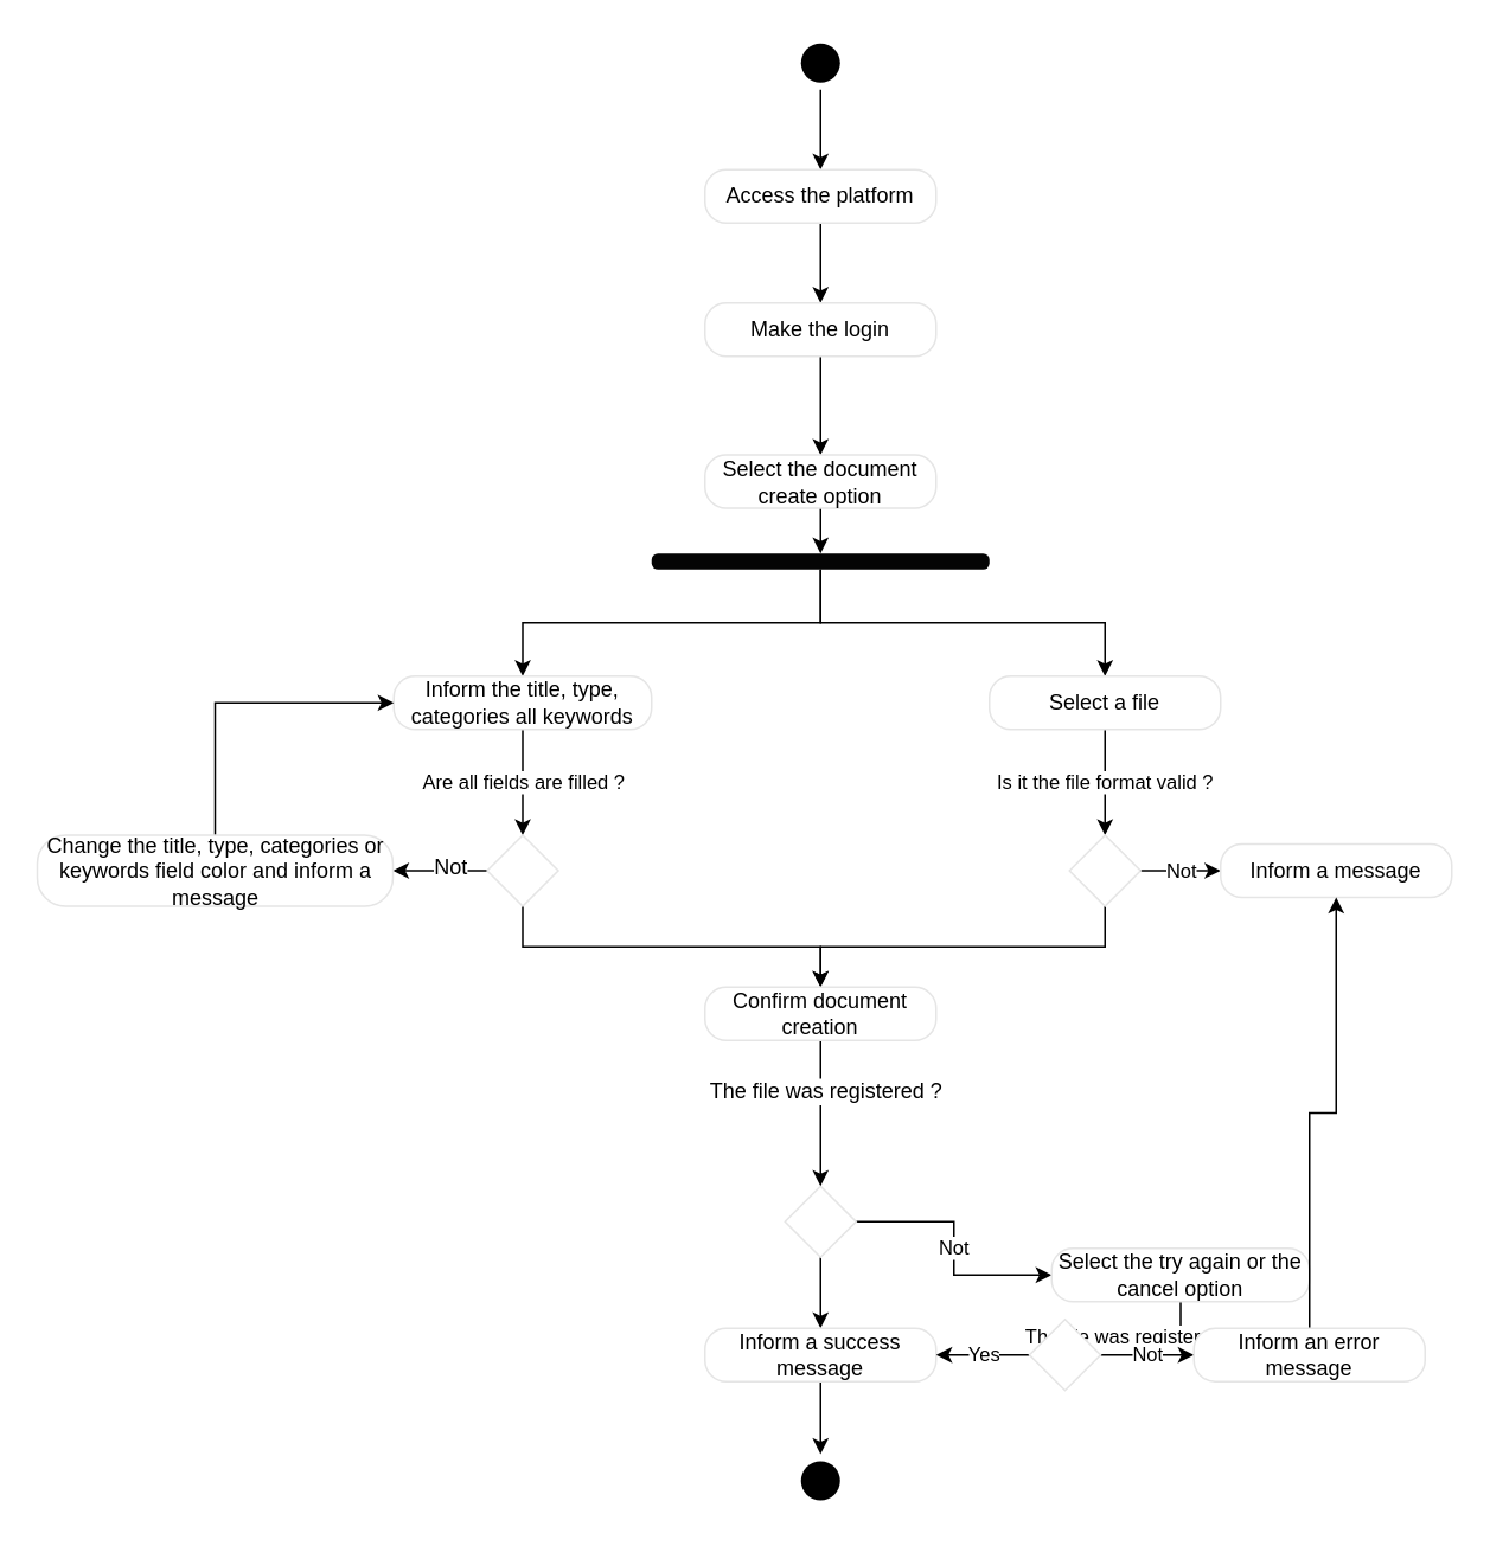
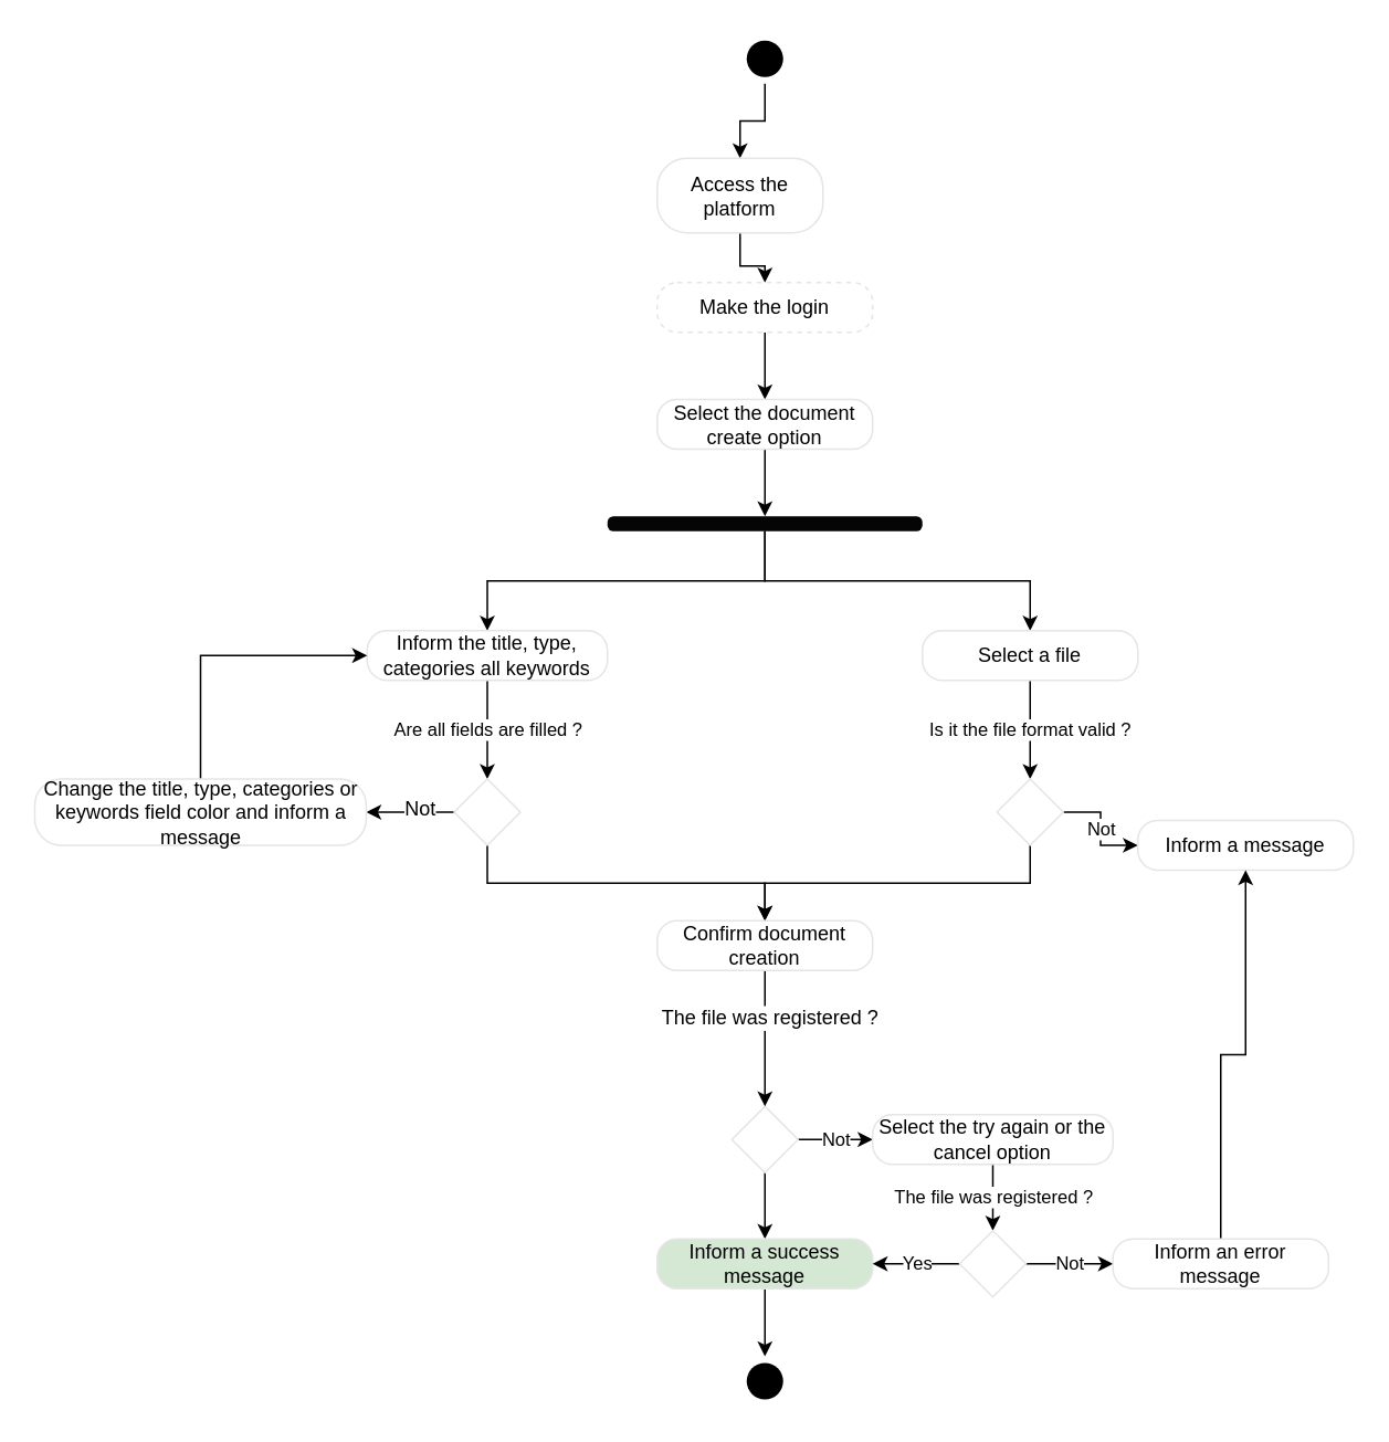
  <mxCell id="0" />
  <mxCell id="1" parent="0" />
  <mxCell id="2" style="edgeStyle=orthogonalEdgeStyle;rounded=0;orthogonalLoop=1;jettySize=auto;html=1;exitX=0.5;exitY=1;exitDx=0;exitDy=0;" parent="1" source="3" target="5" edge="1"><mxGeometry relative="1" as="geometry" /></mxCell>
  <mxCell id="3" value="" style="ellipse;html=1;shape=startState;fillColor=#000000;strokeColor=none;" parent="1" vertex="1"><mxGeometry x="446" y="20" width="30" height="30" as="geometry" /></mxCell>
  <mxCell id="4" style="edgeStyle=orthogonalEdgeStyle;rounded=0;orthogonalLoop=1;jettySize=auto;html=1;" parent="1" source="5" target="7" edge="1"><mxGeometry relative="1" as="geometry" /></mxCell>
- <mxCell id="5" value="Access the platform" style="rounded=1;whiteSpace=wrap;html=1;arcSize=40;fontColor=#000000;fillColor=#FFFFFF;strokeColor=#e5e5e5;" parent="1" vertex="1"><mxGeometry x="396" y="95" width="130" height="30" as="geometry" /></mxCell>
+ <mxCell id="5" value="Access the platform" style="rounded=1;whiteSpace=wrap;html=1;arcSize=40;fontColor=#000000;fillColor=#FFFFFF;strokeColor=#e5e5e5;" parent="1" vertex="1"><mxGeometry x="396" y="95" width="100" height="45" as="geometry" /></mxCell>
  <mxCell id="6" style="edgeStyle=orthogonalEdgeStyle;rounded=0;orthogonalLoop=1;jettySize=auto;html=1;exitX=0.5;exitY=1;exitDx=0;exitDy=0;entryX=0.5;entryY=0;entryDx=0;entryDy=0;" parent="1" source="7" target="9" edge="1"><mxGeometry relative="1" as="geometry" /></mxCell>
- <mxCell id="7" value="Make the login&lt;br&gt;" style="rounded=1;whiteSpace=wrap;html=1;arcSize=40;fontColor=#000000;fillColor=#FFFFFF;strokeColor=#e5e5e5;" parent="1" vertex="1"><mxGeometry x="396" y="170" width="130" height="30" as="geometry" /></mxCell>
+ <mxCell id="7" value="Make the login&lt;br&gt;" style="rounded=1;whiteSpace=wrap;html=1;arcSize=40;fontColor=#000000;fillColor=#FFFFFF;strokeColor=#e5e5e5;dashed=1;" parent="1" vertex="1"><mxGeometry x="396" y="170" width="130" height="30" as="geometry" /></mxCell>
  <mxCell id="8" style="edgeStyle=orthogonalEdgeStyle;rounded=0;orthogonalLoop=1;jettySize=auto;html=1;exitX=0.5;exitY=1;exitDx=0;exitDy=0;entryX=0.5;entryY=0;entryDx=0;entryDy=0;" parent="1" source="9" target="12" edge="1"><mxGeometry relative="1" as="geometry" /></mxCell>
- <mxCell id="9" value="Select the document create option&lt;br&gt;" style="rounded=1;whiteSpace=wrap;html=1;arcSize=40;fontColor=#000000;fillColor=#FFFFFF;strokeColor=#e5e5e5;" parent="1" vertex="1"><mxGeometry x="396" y="255.5" width="130" height="30" as="geometry" /></mxCell>
+ <mxCell id="9" value="Select the document create option&lt;br&gt;" style="rounded=1;whiteSpace=wrap;html=1;arcSize=40;fontColor=#000000;fillColor=#FFFFFF;strokeColor=#e5e5e5;" parent="1" vertex="1"><mxGeometry x="396" y="240.5" width="130" height="30" as="geometry" /></mxCell>
  <mxCell id="10" style="edgeStyle=orthogonalEdgeStyle;rounded=0;orthogonalLoop=1;jettySize=auto;html=1;" parent="1" source="12" target="16" edge="1"><mxGeometry relative="1" as="geometry" /></mxCell>
  <mxCell id="11" style="edgeStyle=orthogonalEdgeStyle;rounded=0;orthogonalLoop=1;jettySize=auto;html=1;" parent="1" source="12" target="14" edge="1"><mxGeometry relative="1" as="geometry" /></mxCell>
  <mxCell id="12" value="" style="rounded=1;whiteSpace=wrap;html=1;arcSize=40;fontColor=#000000;fillColor=#050505;strokeColor=none;" parent="1" vertex="1"><mxGeometry x="366" y="311" width="190" height="9" as="geometry" /></mxCell>
  <mxCell id="13" value="Is it the file format valid ?" style="edgeStyle=orthogonalEdgeStyle;rounded=0;orthogonalLoop=1;jettySize=auto;html=1;exitX=0.5;exitY=1;exitDx=0;exitDy=0;entryX=0.5;entryY=0;entryDx=0;entryDy=0;" parent="1" source="14" target="19" edge="1"><mxGeometry relative="1" as="geometry" /></mxCell>
  <mxCell id="14" value="Select a file&lt;br&gt;" style="rounded=1;whiteSpace=wrap;html=1;arcSize=40;fontColor=#000000;fillColor=#FFFFFF;strokeColor=#e5e5e5;" parent="1" vertex="1"><mxGeometry x="556" y="380" width="130" height="30" as="geometry" /></mxCell>
  <mxCell id="15" value="Are&amp;nbsp;all fields are filled ?" style="edgeStyle=orthogonalEdgeStyle;rounded=0;orthogonalLoop=1;jettySize=auto;html=1;entryX=0.5;entryY=0;entryDx=0;entryDy=0;" parent="1" source="16" target="23" edge="1"><mxGeometry relative="1" as="geometry" /></mxCell>
  <mxCell id="16" value="Inform the title, type, categories all keywords&lt;br&gt;" style="rounded=1;whiteSpace=wrap;html=1;arcSize=40;fontColor=#000000;fillColor=#FFFFFF;strokeColor=#e5e5e5;" parent="1" vertex="1"><mxGeometry x="221" y="380" width="145" height="30" as="geometry" /></mxCell>
  <mxCell id="17" value="Not" style="edgeStyle=orthogonalEdgeStyle;rounded=0;orthogonalLoop=1;jettySize=auto;html=1;exitX=1;exitY=0.5;exitDx=0;exitDy=0;" parent="1" source="19" target="24" edge="1"><mxGeometry relative="1" as="geometry" /></mxCell>
  <mxCell id="18" style="edgeStyle=orthogonalEdgeStyle;rounded=0;orthogonalLoop=1;jettySize=auto;html=1;exitX=0.5;exitY=1;exitDx=0;exitDy=0;entryX=0.5;entryY=0;entryDx=0;entryDy=0;" parent="1" source="19" target="32" edge="1"><mxGeometry relative="1" as="geometry" /></mxCell>
  <mxCell id="19" value="" style="rhombus;whiteSpace=wrap;html=1;strokeColor=#e5e5e5;fillColor=#FFFFFF;" parent="1" vertex="1"><mxGeometry x="601" y="469.5" width="40" height="40" as="geometry" /></mxCell>
  <mxCell id="20" style="edgeStyle=orthogonalEdgeStyle;rounded=0;orthogonalLoop=1;jettySize=auto;html=1;exitX=0;exitY=0.5;exitDx=0;exitDy=0;entryX=1;entryY=0.5;entryDx=0;entryDy=0;" parent="1" source="23" target="26" edge="1"><mxGeometry relative="1" as="geometry" /></mxCell>
  <mxCell id="21" value="Not" style="text;html=1;resizable=0;points=[];align=center;verticalAlign=middle;labelBackgroundColor=#ffffff;" parent="20" vertex="1" connectable="0"><mxGeometry x="-0.214" y="-2" relative="1" as="geometry"><mxPoint as="offset" /></mxGeometry></mxCell>
  <mxCell id="22" style="edgeStyle=orthogonalEdgeStyle;rounded=0;orthogonalLoop=1;jettySize=auto;html=1;exitX=0.5;exitY=1;exitDx=0;exitDy=0;" parent="1" source="23" target="32" edge="1"><mxGeometry relative="1" as="geometry" /></mxCell>
  <mxCell id="23" value="" style="rhombus;whiteSpace=wrap;html=1;strokeColor=#e5e5e5;fillColor=#FFFFFF;" parent="1" vertex="1"><mxGeometry x="273.5" y="469.5" width="40" height="40" as="geometry" /></mxCell>
- <mxCell id="24" value="Inform a message&lt;br&gt;" style="rounded=1;whiteSpace=wrap;html=1;arcSize=40;fontColor=#000000;fillColor=#FFFFFF;strokeColor=#e5e5e5;" parent="1" vertex="1"><mxGeometry x="686" y="474.5" width="130" height="30" as="geometry" /></mxCell>
+ <mxCell id="24" value="Inform a message&lt;br&gt;" style="rounded=1;whiteSpace=wrap;html=1;arcSize=40;fontColor=#000000;fillColor=#FFFFFF;strokeColor=#e5e5e5;" parent="1" vertex="1"><mxGeometry x="686" y="494.5" width="130" height="30" as="geometry" /></mxCell>
  <mxCell id="25" style="edgeStyle=orthogonalEdgeStyle;rounded=0;orthogonalLoop=1;jettySize=auto;html=1;exitX=0.5;exitY=0;exitDx=0;exitDy=0;entryX=0;entryY=0.5;entryDx=0;entryDy=0;" parent="1" source="26" target="16" edge="1"><mxGeometry relative="1" as="geometry" /></mxCell>
  <mxCell id="26" value="Change the title, type, categories or keywords field color and inform a message&lt;br&gt;" style="rounded=1;whiteSpace=wrap;html=1;arcSize=40;fontColor=#000000;fillColor=#FFFFFF;strokeColor=#e5e5e5;" parent="1" vertex="1"><mxGeometry x="20.5" y="469.5" width="200" height="40" as="geometry" /></mxCell>
  <mxCell id="27" style="edgeStyle=orthogonalEdgeStyle;rounded=0;orthogonalLoop=1;jettySize=auto;html=1;exitX=0.5;exitY=1;exitDx=0;exitDy=0;" parent="1" source="29" target="34" edge="1"><mxGeometry relative="1" as="geometry" /></mxCell>
  <mxCell id="28" value="Not" style="edgeStyle=orthogonalEdgeStyle;rounded=0;orthogonalLoop=1;jettySize=auto;html=1;exitX=1;exitY=0.5;exitDx=0;exitDy=0;" parent="1" source="29" target="37" edge="1"><mxGeometry relative="1" as="geometry" /></mxCell>
  <mxCell id="29" value="" style="rhombus;whiteSpace=wrap;html=1;strokeColor=#e5e5e5;fillColor=#FFFFFF;" parent="1" vertex="1"><mxGeometry x="441" y="667" width="40" height="40" as="geometry" /></mxCell>
  <mxCell id="30" style="edgeStyle=orthogonalEdgeStyle;rounded=0;orthogonalLoop=1;jettySize=auto;html=1;exitX=0.5;exitY=1;exitDx=0;exitDy=0;entryX=0.5;entryY=0;entryDx=0;entryDy=0;" parent="1" source="32" target="29" edge="1"><mxGeometry relative="1" as="geometry" /></mxCell>
  <mxCell id="31" value="The file was registered ?" style="text;html=1;resizable=0;points=[];align=center;verticalAlign=middle;labelBackgroundColor=#ffffff;" parent="30" vertex="1" connectable="0"><mxGeometry x="-0.328" y="2" relative="1" as="geometry"><mxPoint as="offset" /></mxGeometry></mxCell>
  <mxCell id="32" value="Confirm document creation&lt;br&gt;" style="rounded=1;whiteSpace=wrap;html=1;arcSize=40;fontColor=#000000;fillColor=#FFFFFF;strokeColor=#e5e5e5;" parent="1" vertex="1"><mxGeometry x="396" y="555" width="130" height="30" as="geometry" /></mxCell>
  <mxCell id="33" style="edgeStyle=orthogonalEdgeStyle;rounded=0;orthogonalLoop=1;jettySize=auto;html=1;exitX=0.5;exitY=1;exitDx=0;exitDy=0;" parent="1" source="34" target="35" edge="1"><mxGeometry relative="1" as="geometry" /></mxCell>
- <mxCell id="34" value="Inform a success message&lt;br&gt;" style="rounded=1;whiteSpace=wrap;html=1;arcSize=40;fontColor=#000000;fillColor=#FFFFFF;strokeColor=#e5e5e5;" parent="1" vertex="1"><mxGeometry x="396" y="747" width="130" height="30" as="geometry" /></mxCell>
+ <mxCell id="34" value="Inform a success message&lt;br&gt;" style="rounded=1;whiteSpace=wrap;html=1;arcSize=40;fontColor=#000000;fillColor=#d5e8d4;strokeColor=#e5e5e5;" parent="1" vertex="1"><mxGeometry x="396" y="747" width="130" height="30" as="geometry" /></mxCell>
  <mxCell id="35" value="" style="ellipse;html=1;shape=startState;fillColor=#000000;strokeColor=none;" parent="1" vertex="1"><mxGeometry x="446" y="817.862" width="30" height="30" as="geometry" /></mxCell>
  <mxCell id="36" value="The file was registered ?" style="edgeStyle=orthogonalEdgeStyle;rounded=0;orthogonalLoop=1;jettySize=auto;html=1;exitX=0.5;exitY=1;exitDx=0;exitDy=0;" parent="1" source="37" target="40" edge="1"><mxGeometry relative="1" as="geometry" /></mxCell>
- <mxCell id="37" value="Select the try again or the cancel option&lt;br&gt;" style="rounded=1;whiteSpace=wrap;html=1;arcSize=40;fontColor=#000000;fillColor=#FFFFFF;strokeColor=#e5e5e5;" parent="1" vertex="1"><mxGeometry x="591" y="702" width="145" height="30" as="geometry" /></mxCell>
+ <mxCell id="37" value="Select the try again or the cancel option&lt;br&gt;" style="rounded=1;whiteSpace=wrap;html=1;arcSize=40;fontColor=#000000;fillColor=#FFFFFF;strokeColor=#e5e5e5;" parent="1" vertex="1"><mxGeometry x="526" y="672" width="145" height="30" as="geometry" /></mxCell>
  <mxCell id="38" value="Yes" style="edgeStyle=orthogonalEdgeStyle;rounded=0;orthogonalLoop=1;jettySize=auto;html=1;exitX=0;exitY=0.5;exitDx=0;exitDy=0;" parent="1" source="40" target="34" edge="1"><mxGeometry relative="1" as="geometry" /></mxCell>
  <mxCell id="39" value="Not" style="edgeStyle=orthogonalEdgeStyle;rounded=0;orthogonalLoop=1;jettySize=auto;html=1;entryX=0;entryY=0.5;entryDx=0;entryDy=0;" parent="1" source="40" target="42" edge="1"><mxGeometry relative="1" as="geometry" /></mxCell>
  <mxCell id="40" value="" style="rhombus;whiteSpace=wrap;html=1;strokeColor=#e5e5e5;fillColor=#FFFFFF;" parent="1" vertex="1"><mxGeometry x="578.5" y="742" width="40" height="40" as="geometry" /></mxCell>
  <mxCell id="41" style="edgeStyle=orthogonalEdgeStyle;rounded=0;orthogonalLoop=1;jettySize=auto;html=1;exitX=0.5;exitY=0;exitDx=0;exitDy=0;" parent="1" source="42" target="24" edge="1"><mxGeometry relative="1" as="geometry" /></mxCell>
  <mxCell id="42" value="Inform an error message&lt;br&gt;" style="rounded=1;whiteSpace=wrap;html=1;arcSize=40;fontColor=#000000;fillColor=#FFFFFF;strokeColor=#e5e5e5;" parent="1" vertex="1"><mxGeometry x="671" y="747" width="130" height="30" as="geometry" /></mxCell>
